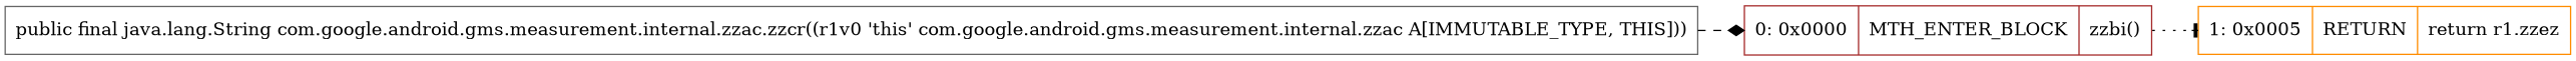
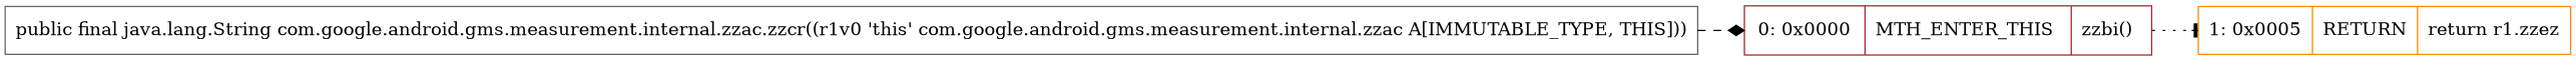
  digraph {
    rankdir=LR
    node [shape=record]
-   n1 [label="{0\:\ 0x0000|MTH_ENTER_BLOCK\l|zzbi()\l}" color=brown]
+   n1 [label="{0\:\ 0x0000|MTH_ENTER_THIS\l|zzbi()\l}" color=brown]
    n2 [label="{1\:\ 0x0005|RETURN\l|return r1.zzez\l}" color=darkorange]
    n3 [label="{public final java.lang.String com.google.android.gms.measurement.internal.zzac.zzcr((r1v0 'this' com.google.android.gms.measurement.internal.zzac A[IMMUTABLE_TYPE, THIS])) }" color=gray40]
    n1 -> n2 [style=dotted arrowhead=tee]
    n3 -> n1 [style=dashed arrowhead=diamond]
  }
